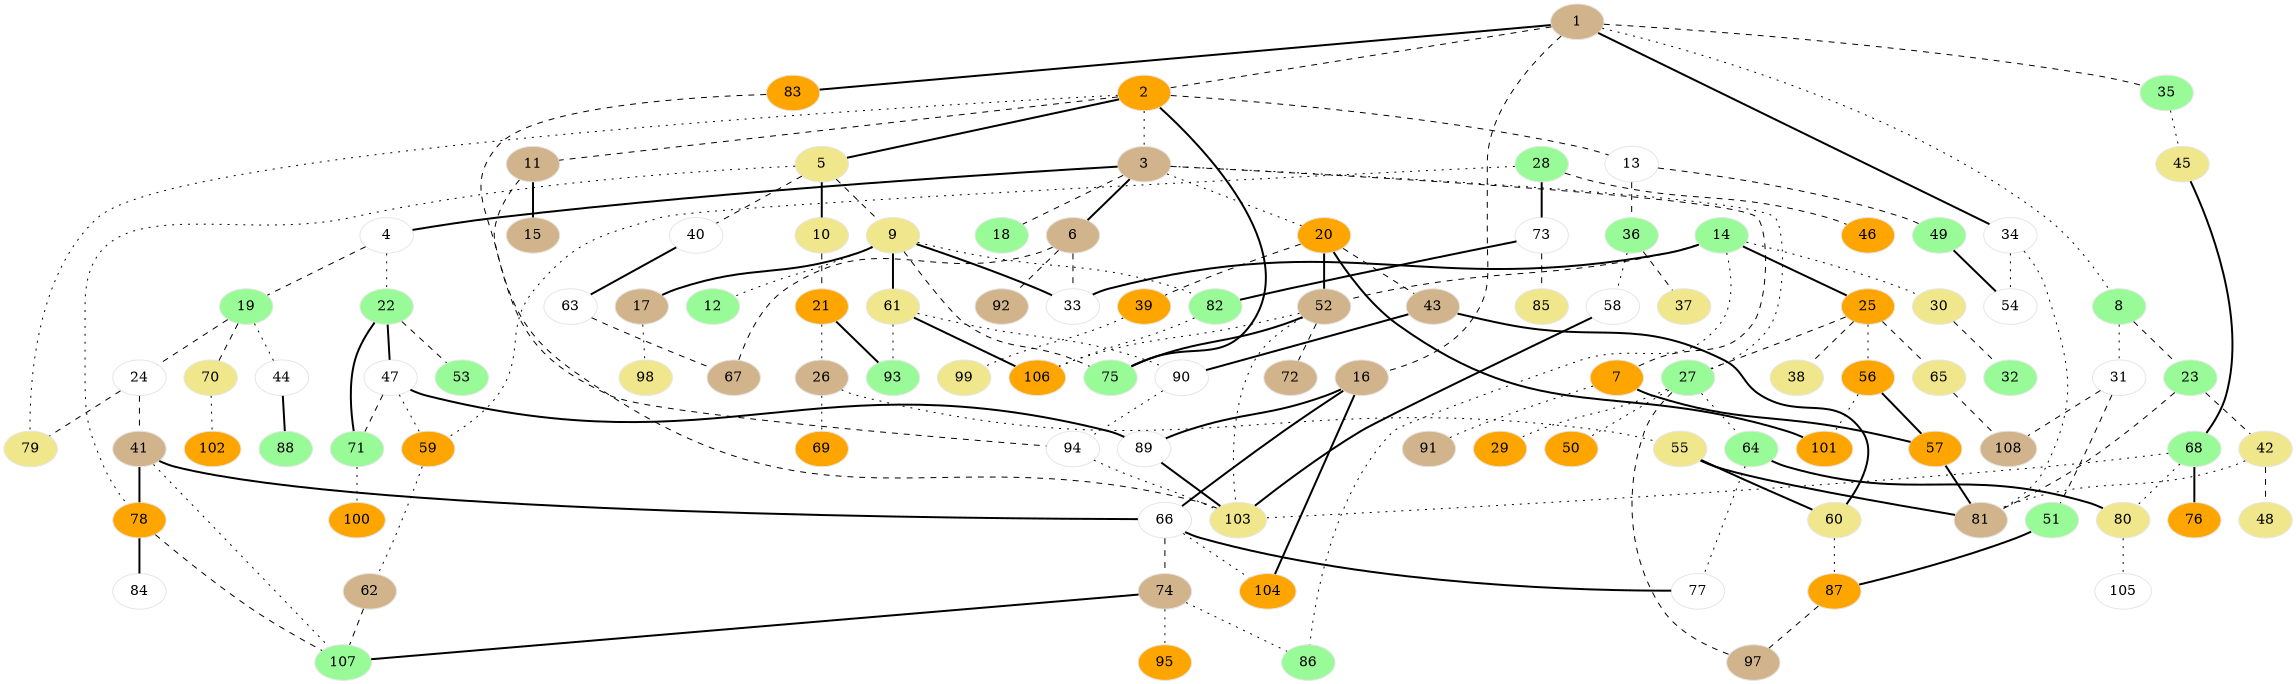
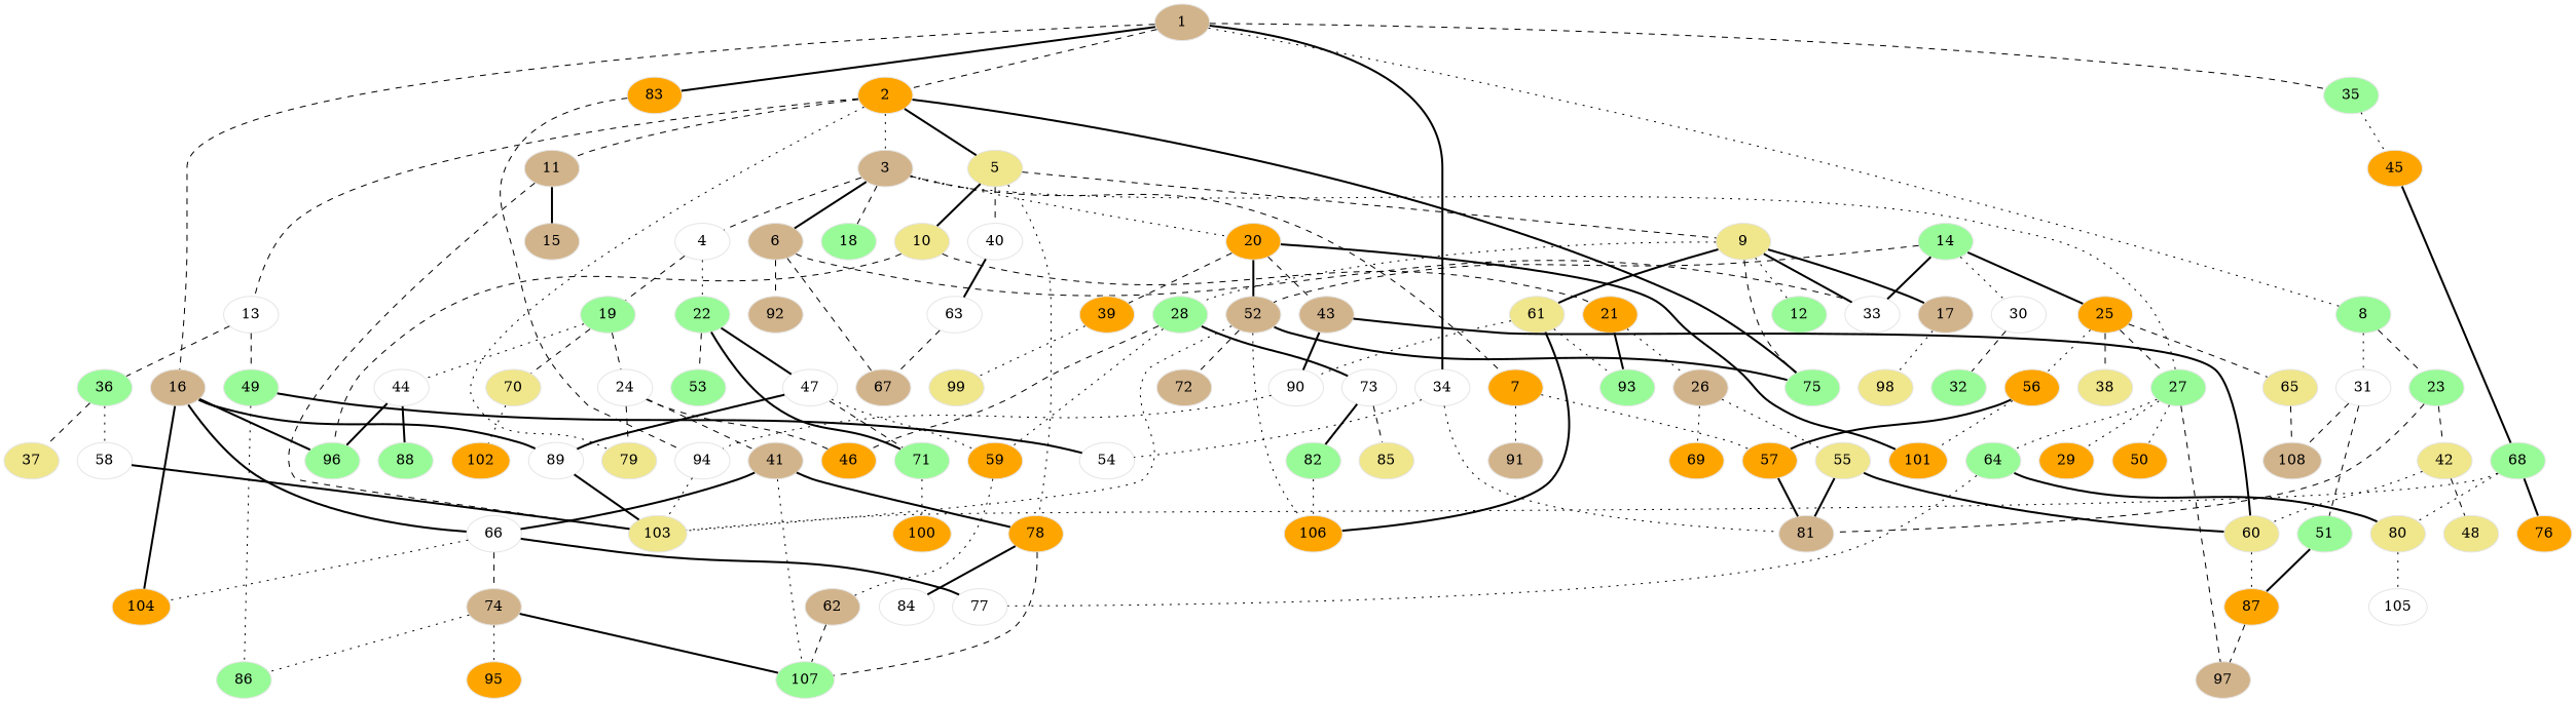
  graph {
    node [color=gray90 fillcolor=palegreen style=filled]
    edge [style=dashed]
    1 [fillcolor=tan]
    2 [fillcolor=orange]
    8
    16 [fillcolor=tan]
    34 [fillcolor=white]
    35
    83 [fillcolor=orange]
    3 [fillcolor=tan]
    5 [fillcolor=khaki]
    11 [fillcolor=tan]
    13 [fillcolor=white]
    75
    79 [fillcolor=khaki]
    23
    31 [fillcolor=white]
+   96
    66 [fillcolor=white]
    89 [fillcolor=white]
    104 [fillcolor=orange]
    81 [fillcolor=tan]
    54 [fillcolor=white]
-   45 [fillcolor=khaki]
+   45 [fillcolor=orange]
    94 [fillcolor=white]
    4 [fillcolor=white]
    6 [fillcolor=tan]
    7 [fillcolor=orange]
    18
    20 [fillcolor=orange]
    27
    9 [fillcolor=khaki]
    10 [fillcolor=khaki]
    40 [fillcolor=white]
    78 [fillcolor=orange]
    15 [fillcolor=tan]
    103 [fillcolor=khaki]
    36
    49
    19
    22
    33 [fillcolor=white]
    67 [fillcolor=tan]
    92 [fillcolor=tan]
    57 [fillcolor=orange]
    91 [fillcolor=tan]
    52 [fillcolor=tan]
    39 [fillcolor=orange]
    43 [fillcolor=tan]
    101 [fillcolor=orange]
    29 [fillcolor=orange]
    50 [fillcolor=orange]
    64
    97 [fillcolor=tan]
    24 [fillcolor=white]
    44 [fillcolor=white]
    70 [fillcolor=khaki]
    47 [fillcolor=white]
    53
    71
    12
    17 [fillcolor=tan]
    28
    61 [fillcolor=khaki]
    21 [fillcolor=orange]
    63 [fillcolor=white]
    107
    84 [fillcolor=white]
    42 [fillcolor=khaki]
    51
    108 [fillcolor=tan]
    98 [fillcolor=khaki]
    46 [fillcolor=orange]
    59 [fillcolor=orange]
    73 [fillcolor=white]
    93
    90 [fillcolor=white]
    106 [fillcolor=orange]
    26 [fillcolor=tan]
    14
    25 [fillcolor=orange]
-   30 [fillcolor=khaki]
+   30 [fillcolor=white]
    86
    37 [fillcolor=khaki]
    58 [fillcolor=white]
    38 [fillcolor=khaki]
    56 [fillcolor=orange]
    65 [fillcolor=khaki]
    32
    72 [fillcolor=tan]
    77 [fillcolor=white]
    74 [fillcolor=tan]
    41 [fillcolor=tan]
    88
    102 [fillcolor=orange]
    99 [fillcolor=khaki]
    60 [fillcolor=khaki]
    55 [fillcolor=khaki]
    69 [fillcolor=orange]
    100 [fillcolor=orange]
    48 [fillcolor=khaki]
    80 [fillcolor=khaki]
    62 [fillcolor=tan]
    82
    85 [fillcolor=khaki]
    87 [fillcolor=orange]
    68
    76 [fillcolor=orange]
    105 [fillcolor=white]
    95 [fillcolor=orange]
    1 -- 2
    1 -- 8 [style=dotted]
    1 -- 16
    1 -- 34 [style=bold]
    1 -- 35
    1 -- 83 [style=bold]
    2 -- 3 [style=dotted]
    2 -- 5 [style=bold]
    2 -- 11
    2 -- 13
    2 -- 75 [style=bold]
    2 -- 79 [style=dotted]
    8 -- 23
    8 -- 31 [style=dotted]
+   16 -- 96 [style=bold]
    16 -- 66 [style=bold]
    16 -- 89 [style=bold]
    16 -- 104 [style=bold]
    34 -- 81 [style=dotted]
    34 -- 54 [style=dotted]
    35 -- 45 [style=dotted]
    83 -- 94
-   3 -- 4 [style=bold]
+   3 -- 4
    3 -- 6 [style=bold]
    3 -- 7
    3 -- 18
    3 -- 20 [style=dotted]
    3 -- 27 [style=dotted]
    5 -- 9
    5 -- 10 [style=bold]
    5 -- 40
    5 -- 78 [style=dotted]
    11 -- 15 [style=bold]
    11 -- 103
    13 -- 36
    13 -- 49
    23 -- 81
    23 -- 42
    31 -- 51
    31 -- 108
    66 -- 104 [style=dotted]
    66 -- 77 [style=bold]
    66 -- 74
    89 -- 103 [style=bold]
    45 -- 68 [style=bold]
    94 -- 103 [style=dotted]
    4 -- 19
    4 -- 22 [style=dotted]
    6 -- 33
    6 -- 67
    6 -- 92
-   7 -- 57 [style=bold]
+   7 -- 57 [style=dotted]
    7 -- 91 [style=dotted]
    20 -- 52 [style=bold]
    20 -- 39
    20 -- 43
    20 -- 101 [style=bold]
    27 -- 29 [style=dotted]
    27 -- 50 [style=dotted]
    27 -- 64 [style=dotted]
    27 -- 97
    9 -- 75
    9 -- 33 [style=bold]
    9 -- 12 [style=dotted]
    9 -- 17 [style=bold]
-   9 -- 82 [style=dotted]
+   9 -- 28 [style=dotted]
    9 -- 61 [style=bold]
+   10 -- 96
    10 -- 21
    40 -- 63 [style=bold]
    78 -- 107
    78 -- 84 [style=bold]
    36 -- 37
    36 -- 58 [style=dotted]
    49 -- 54 [style=bold]
    19 -- 24
    19 -- 44 [style=dotted]
    19 -- 70
    22 -- 47 [style=bold]
    22 -- 53
    22 -- 71 [style=bold]
    57 -- 81 [style=bold]
    52 -- 75 [style=bold]
    52 -- 103 [style=dotted]
    52 -- 106 [style=dotted]
    52 -- 72
    39 -- 99 [style=dotted]
    43 -- 90 [style=bold]
    43 -- 60 [style=bold]
    64 -- 77 [style=dotted]
    64 -- 80 [style=bold]
    24 -- 79
+   24 -- 46
    24 -- 41
+   44 -- 96 [style=bold]
    44 -- 88 [style=bold]
    70 -- 102 [style=dotted]
    47 -- 89 [style=bold]
    47 -- 71
    47 -- 59 [style=dotted]
    71 -- 100 [style=dotted]
    17 -- 98 [style=dotted]
    28 -- 46
    28 -- 59 [style=dotted]
    28 -- 73 [style=bold]
    61 -- 93 [style=dotted]
    61 -- 90 [style=dotted]
    61 -- 106 [style=bold]
    21 -- 93 [style=bold]
    21 -- 26 [style=dotted]
    63 -- 67
-   42 -- 81 [style=dotted]
+   42 -- 60 [style=dotted]
    42 -- 48
    51 -- 87 [style=bold]
    59 -- 62 [style=dotted]
    73 -- 82 [style=bold]
    73 -- 85
    90 -- 94 [style=dotted]
    26 -- 55 [style=dotted]
    26 -- 69 [style=dotted]
    14 -- 33 [style=bold]
    14 -- 52
    14 -- 25 [style=bold]
    14 -- 30 [style=dotted]
-   14 -- 86 [style=dotted]
+   49 -- 86 [style=dotted]
    25 -- 27
    25 -- 38
    25 -- 56 [style=dotted]
    25 -- 65
    30 -- 32
    58 -- 103 [style=bold]
    56 -- 57 [style=bold]
    56 -- 101 [style=dotted]
    65 -- 108
    74 -- 107 [style=bold]
    74 -- 86 [style=dotted]
    74 -- 95 [style=dotted]
    41 -- 66 [style=bold]
    41 -- 78 [style=bold]
    41 -- 107 [style=dotted]
    60 -- 87 [style=dotted]
    55 -- 81 [style=bold]
    55 -- 60 [style=bold]
    80 -- 105 [style=dotted]
    62 -- 107
    82 -- 106 [style=dotted]
    87 -- 97
    68 -- 103 [style=dotted]
    68 -- 80 [style=dotted]
    68 -- 76 [style=bold]
  }
